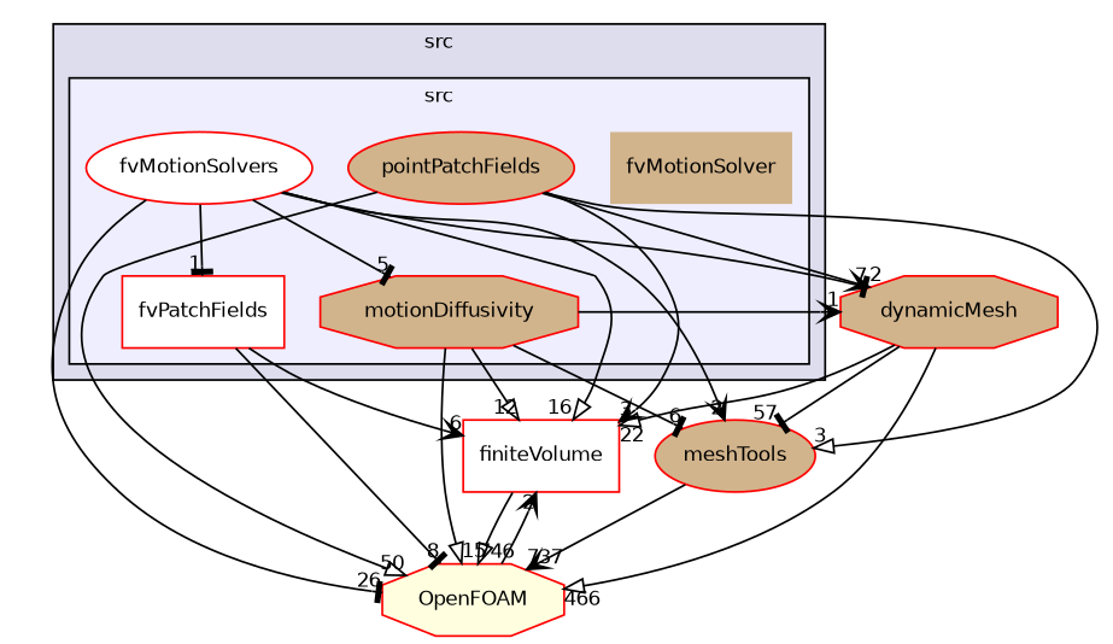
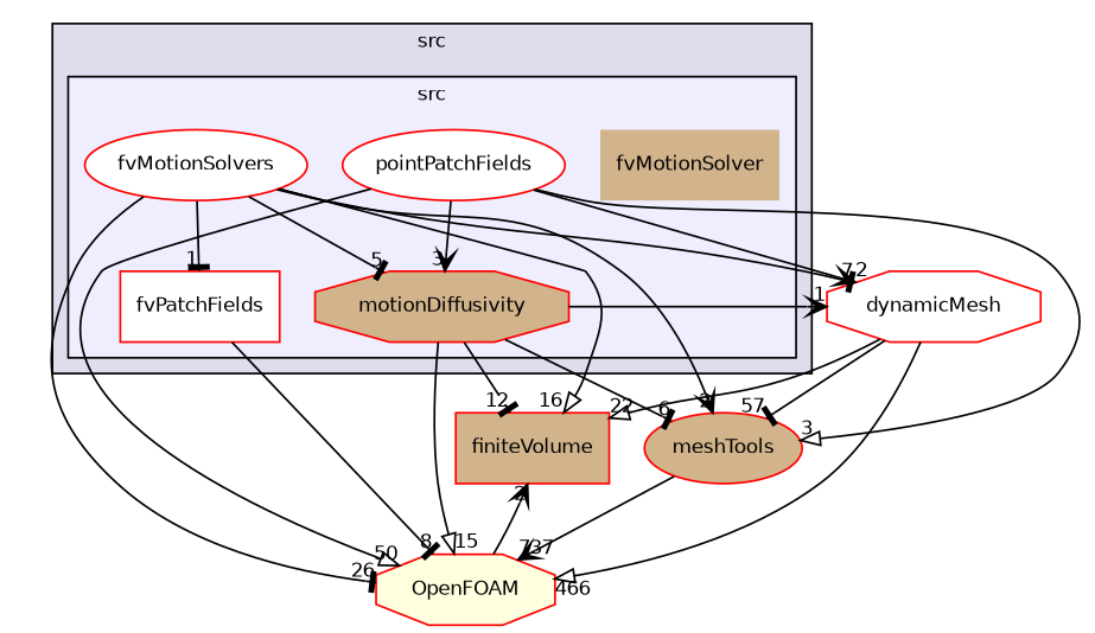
  digraph {
    compound=true
    node [fillcolor=tan fontname=Helvetica fontsize=10 shape=ellipse style=filled color=red]
    edge [arrowhead=onormal headlabel=2 labeldistance=1.5 labelfontname=Helvetica labelfontsize=10]
    n1 [label=fvMotionSolver shape=plaintext color=""]
    n2 [fillcolor=white label=fvMotionSolvers]
    n3 [fillcolor=white label=fvPatchFields shape=box]
    n4 [label=motionDiffusivity shape=octagon]
-   n5 [label=pointPatchFields]
-   n6 [fillcolor=white label=finiteVolume shape=box]
+   n5 [fillcolor=white label=pointPatchFields]
+   n6 [label=finiteVolume shape=box]
    n7 [label=meshTools]
-   n8 [label=dynamicMesh shape=octagon]
+   n8 [fillcolor=white label=dynamicMesh shape=octagon]
    n9 [fillcolor=lightyellow label=OpenFOAM shape=octagon]
    subgraph cluster_1 {
      bgcolor="#ddddee"
      fontname=Helvetica
      fontsize=10
      label=src
      pencolor=black
      subgraph cluster_2 {
        bgcolor="#eeeeff"
        fontname=Helvetica
        fontsize=10
        label=src
        pencolor=black
        n1
        n2
        n3
        n4
        n5
      }
    }
    n2 -> n3 [arrowhead=tee headlabel=1]
    n2 -> n4 [arrowhead=tee headlabel=5]
    n2 -> n6 [headlabel=16]
    n2 -> n7 [arrowhead=vee]
    n2 -> n8 [arrowhead=tee headlabel=7]
    n2 -> n9 [arrowhead=tee headlabel=26]
-   n3 -> n6 [arrowhead=vee headlabel=6]
    n3 -> n9 [arrowhead=tee headlabel=8]
-   n4 -> n6 [headlabel=12]
+   n4 -> n6 [arrowhead=tee headlabel=12]
    n4 -> n7 [arrowhead=tee headlabel=6]
    n4 -> n8 [arrowhead=vee headlabel=1]
    n4 -> n9 [headlabel=15]
-   n5 -> n6 [arrowhead=vee headlabel=3]
+   n5 -> n4 [arrowhead=vee headlabel=3]
    n5 -> n7 [headlabel=3]
    n5 -> n8 [arrowhead=vee]
    n5 -> n9 [headlabel=50]
-   n6 -> n9 [headlabel=746]
    n7 -> n9 [arrowhead=vee headlabel=737]
    n8 -> n6 [headlabel=22]
    n8 -> n7 [arrowhead=tee headlabel=57]
    n8 -> n9 [headlabel=466]
    n9 -> n6 [arrowhead=vee]
  }
